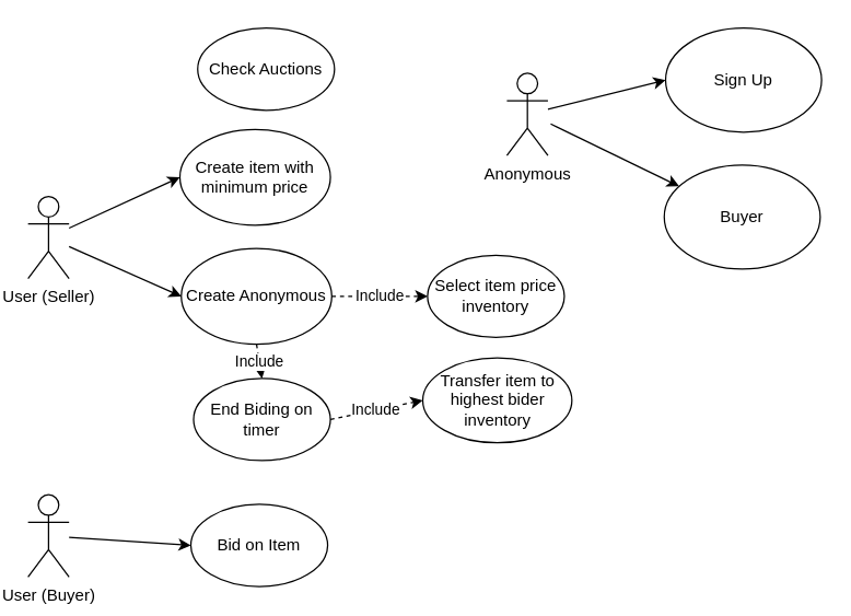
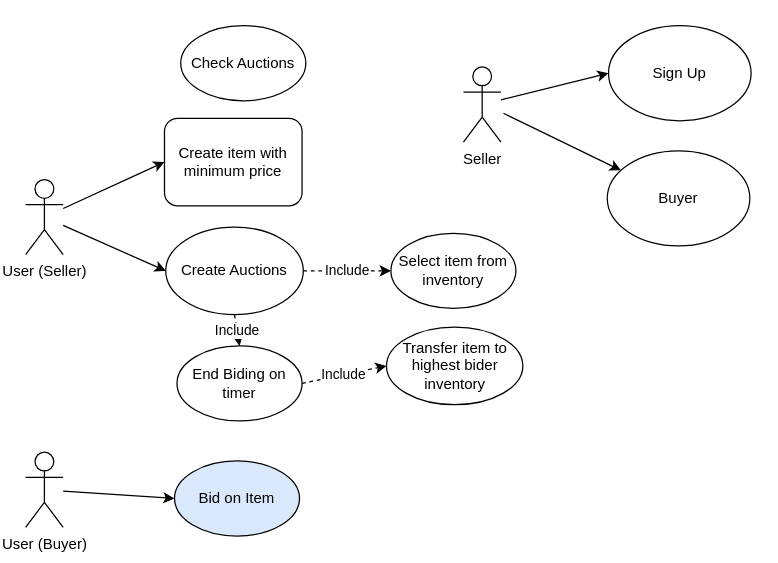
  <mxCell id="0" />
  <mxCell id="1" parent="0" />
- <mxCell id="2" value="Create Anonymous" style="ellipse;whiteSpace=wrap;html=1;" parent="1" vertex="1"><mxGeometry x="132" y="181" width="110" height="70" as="geometry" /></mxCell>
+ <mxCell id="2" value="Create Auctions" style="ellipse;whiteSpace=wrap;html=1;" parent="1" vertex="1"><mxGeometry x="132" y="181" width="110" height="70" as="geometry" /></mxCell>
  <mxCell id="3" value="Include" style="endArrow=classic;html=1;rounded=0;dashed=1;exitX=1;exitY=0.5;exitDx=0;exitDy=0;entryX=0;entryY=0.5;entryDx=0;entryDy=0;" parent="1" source="2" target="4" edge="1"><mxGeometry width="50" height="50" relative="1" as="geometry"><mxPoint x="250" y="246" as="sourcePoint" /><mxPoint x="267" y="206" as="targetPoint" /></mxGeometry></mxCell>
- <mxCell id="4" value="Select item price inventory" style="ellipse;whiteSpace=wrap;html=1;" parent="1" vertex="1"><mxGeometry x="312" y="186" width="100" height="60" as="geometry" /></mxCell>
+ <mxCell id="4" value="Select item from inventory" style="ellipse;whiteSpace=wrap;html=1;" parent="1" vertex="1"><mxGeometry x="312" y="186" width="100" height="60" as="geometry" /></mxCell>
  <mxCell id="5" value="Check Auctions" style="ellipse;whiteSpace=wrap;html=1;" parent="1" vertex="1"><mxGeometry x="144" y="20" width="100" height="60" as="geometry" /></mxCell>
- <mxCell id="6" value="Bid on Item" style="ellipse;whiteSpace=wrap;html=1;" parent="1" vertex="1"><mxGeometry x="139" y="368" width="100" height="60" as="geometry" /></mxCell>
+ <mxCell id="6" value="Bid on Item" style="ellipse;whiteSpace=wrap;html=1;fillColor=#dae8fc;" parent="1" vertex="1"><mxGeometry x="139" y="368" width="100" height="60" as="geometry" /></mxCell>
  <mxCell id="7" value="End Biding on timer" style="ellipse;whiteSpace=wrap;html=1;" parent="1" vertex="1"><mxGeometry x="141" y="276" width="100" height="60" as="geometry" /></mxCell>
  <mxCell id="8" value="Include" style="endArrow=classic;html=1;rounded=0;dashed=1;exitX=1;exitY=0.5;exitDx=0;exitDy=0;entryX=0;entryY=0.5;entryDx=0;entryDy=0;" parent="1" source="7" target="9" edge="1"><mxGeometry width="50" height="50" relative="1" as="geometry"><mxPoint x="249" y="351" as="sourcePoint" /><mxPoint x="266" y="311" as="targetPoint" /></mxGeometry></mxCell>
  <mxCell id="9" value="Transfer item to highest bider inventory" style="ellipse;whiteSpace=wrap;html=1;" parent="1" vertex="1"><mxGeometry x="308.5" y="261" width="109" height="62" as="geometry" /></mxCell>
  <mxCell id="10" value="Include" style="endArrow=classic;html=1;rounded=0;dashed=1;exitX=0.5;exitY=1;exitDx=0;exitDy=0;entryX=0.5;entryY=0;entryDx=0;entryDy=0;" parent="1" source="2" target="7" edge="1"><mxGeometry width="50" height="50" relative="1" as="geometry"><mxPoint x="257" y="226" as="sourcePoint" /><mxPoint x="337" y="226" as="targetPoint" /></mxGeometry></mxCell>
- <mxCell id="11" value="Create item with minimum price" style="ellipse;whiteSpace=wrap;html=1;" parent="1" vertex="1"><mxGeometry x="131" y="94" width="110" height="70" as="geometry" /></mxCell>
+ <mxCell id="11" value="Create item with minimum price" style="whiteSpace=wrap;html=1;rounded=1;" parent="1" vertex="1"><mxGeometry x="131" y="94" width="110" height="70" as="geometry" /></mxCell>
  <mxCell id="12" value="Sign Up" style="ellipse;whiteSpace=wrap;html=1;" parent="1" vertex="1"><mxGeometry x="486" y="20" width="114" height="76" as="geometry" /></mxCell>
  <mxCell id="13" value="Buyer" style="ellipse;whiteSpace=wrap;html=1;" parent="1" vertex="1"><mxGeometry x="485" y="120" width="114" height="76" as="geometry" /></mxCell>
  <mxCell id="14" value="" style="endArrow=classic;html=1;rounded=0;entryX=0;entryY=0.5;entryDx=0;entryDy=0;" parent="1" source="17" target="2" edge="1"><mxGeometry width="50" height="50" relative="1" as="geometry"><mxPoint x="50" y="211" as="sourcePoint" /><mxPoint x="110" y="171" as="targetPoint" /></mxGeometry></mxCell>
  <mxCell id="15" value="User (Buyer)" style="shape=umlActor;verticalLabelPosition=bottom;verticalAlign=top;html=1;outlineConnect=0;" parent="1" vertex="1"><mxGeometry x="20" y="361" width="30" height="60" as="geometry" /></mxCell>
  <mxCell id="16" value="" style="endArrow=classic;html=1;rounded=0;entryX=0;entryY=0.5;entryDx=0;entryDy=0;" parent="1" source="15" target="6" edge="1"><mxGeometry width="50" height="50" relative="1" as="geometry"><mxPoint x="60" y="391" as="sourcePoint" /><mxPoint x="110" y="351" as="targetPoint" /></mxGeometry></mxCell>
  <mxCell id="17" value="User (Seller)" style="shape=umlActor;verticalLabelPosition=bottom;verticalAlign=top;html=1;outlineConnect=0;" parent="1" vertex="1"><mxGeometry x="20" y="143" width="30" height="60" as="geometry" /></mxCell>
  <mxCell id="18" value="" style="endArrow=classic;html=1;rounded=0;entryX=0;entryY=0.5;entryDx=0;entryDy=0;" parent="1" source="17" target="11" edge="1"><mxGeometry width="50" height="50" relative="1" as="geometry"><mxPoint x="59" y="109" as="sourcePoint" /><mxPoint x="109" y="69" as="targetPoint" /></mxGeometry></mxCell>
- <mxCell id="19" value="Anonymous" style="shape=umlActor;verticalLabelPosition=bottom;verticalAlign=top;html=1;outlineConnect=0;" parent="1" vertex="1"><mxGeometry x="370" y="53" width="30" height="60" as="geometry" /></mxCell>
+ <mxCell id="19" value="Seller" style="shape=umlActor;verticalLabelPosition=bottom;verticalAlign=top;html=1;outlineConnect=0;" parent="1" vertex="1"><mxGeometry x="370" y="53" width="30" height="60" as="geometry" /></mxCell>
  <mxCell id="20" value="" style="endArrow=classic;html=1;rounded=0;entryX=0;entryY=0.5;entryDx=0;entryDy=0;" parent="1" source="19" target="12" edge="1"><mxGeometry width="50" height="50" relative="1" as="geometry"><mxPoint x="602" y="210" as="sourcePoint" /><mxPoint x="652" y="160" as="targetPoint" /></mxGeometry></mxCell>
  <mxCell id="21" value="" style="endArrow=classic;html=1;rounded=0;" parent="1" target="13" edge="1"><mxGeometry width="50" height="50" relative="1" as="geometry"><mxPoint x="402" y="90" as="sourcePoint" /><mxPoint x="652" y="160" as="targetPoint" /></mxGeometry></mxCell>
